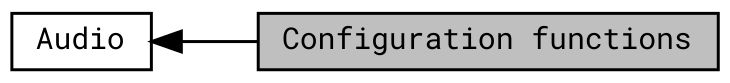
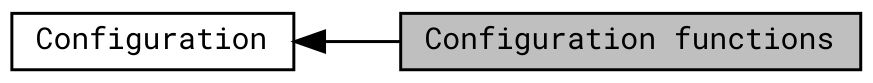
  digraph {
    rankdir=LR
    fontname="Roboto Mono"
    node [color=black fontname="Roboto Mono" fontsize=10 shape=record style=filled]
    n1 [fillcolor=grey75 fontcolor=black height=0.2 label="Configuration functions" width=0.4]
-   n2 [fillcolor=white height=0.2 label=Audio width=0.4]
+   n2 [fillcolor=white height=0.2 label=Configuration width=0.4]
    n2 -> n1 [dir=back fontname="Roboto Mono" fontsize=10 labelfontname=Helvetica labelfontsize=10 shape=plaintext style=solid]
  }
